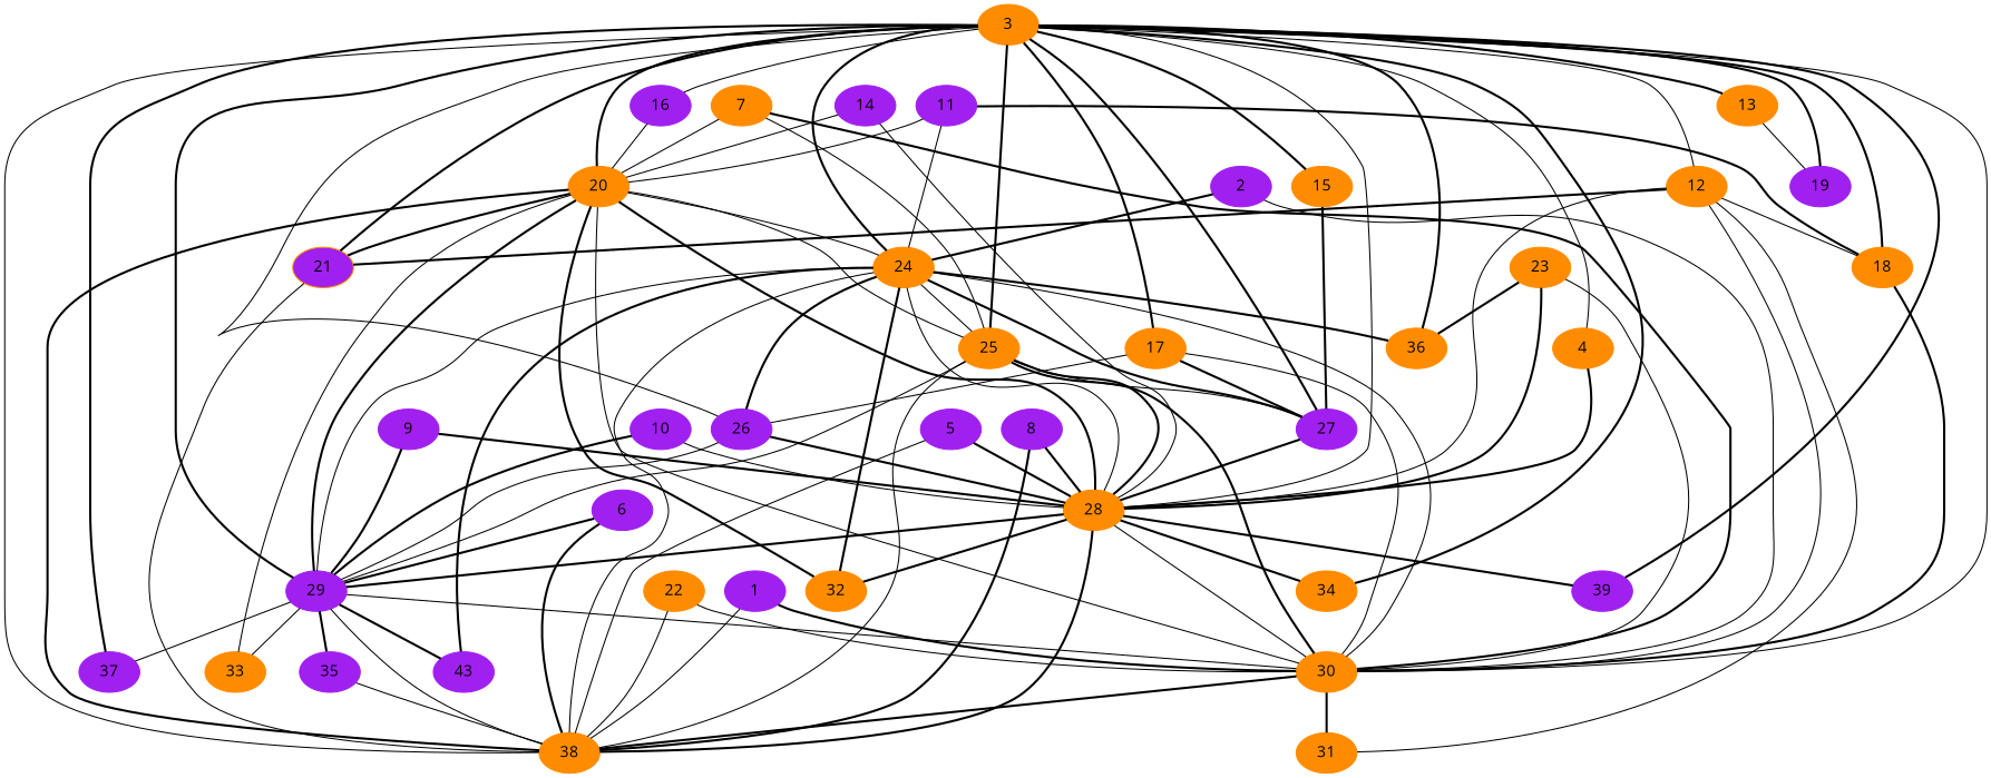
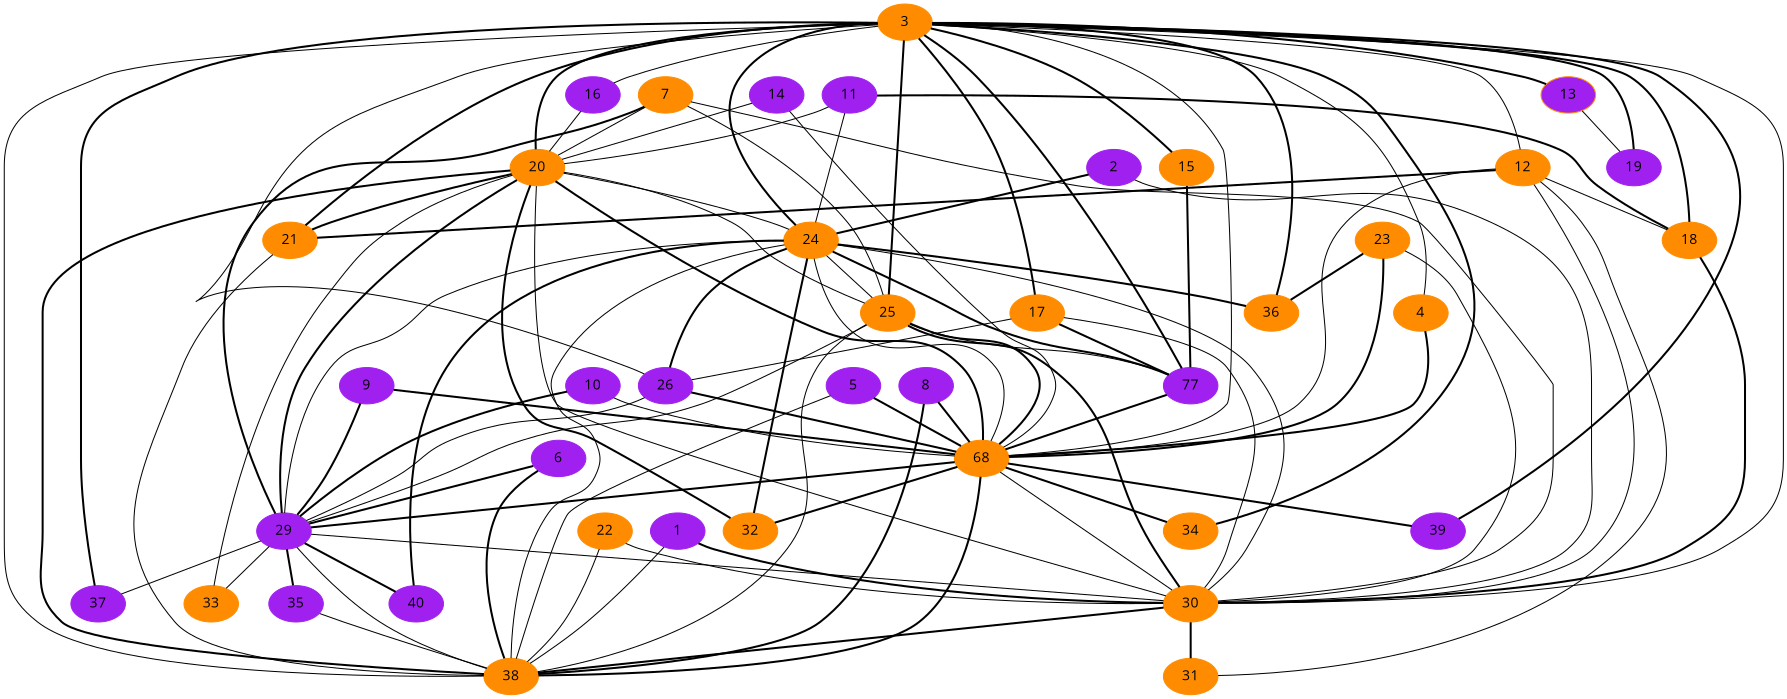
  graph {
    fontname="Open Sans"
    node [color=darkorange fontname="Open Sans" style=filled]
    edge [fontname="Open Sans" style=bold weight=1.0]
    1 [color=purple]
    30
    38
    31
    2 [color=purple]
    24
    25
    26 [color=purple]
-   27 [color=purple]
-   28
+   27 [color=purple label=77]
+   28 [label=68]
    29 [color=purple]
    36
    32
-   40 [color=purple label=43]
+   40 [color=purple]
    3
    4
    12
-   13
+   13 [fillcolor=purple]
    15
    16 [color=purple]
    17
    18
    19 [color=purple]
    20
-   21 [fillcolor=purple]
+   21
    34
    37 [color=purple]
    39 [color=purple]
    33
    35 [color=purple]
    5 [color=purple]
    6 [color=purple]
    7
    8 [color=purple]
    9 [color=purple]
    10 [color=purple]
    11 [color=purple]
    14 [color=purple]
    22
    23
    1 -- 30
    1 -- 38 [style=solid]
    30 -- 38 [weight=2.0]
    30 -- 31 [weight=2.0]
    2 -- 30 [style=solid]
    2 -- 24
    24 -- 30 [style=solid]
    24 -- 38 [style=solid]
    24 -- 25 [style=solid]
    24 -- 26
    24 -- 27
    24 -- 28 [style=solid]
    24 -- 29 [style=solid]
    24 -- 36
    24 -- 32
    24 -- 40
    25 -- 30
    25 -- 38 [style=solid]
    25 -- 27 [style=solid]
    25 -- 28
    25 -- 29 [style=solid weight=3.0]
    26 -- 28 [weight=2.0]
    26 -- 29 [style=solid]
    27 -- 28
    28 -- 30 [style=solid]
    28 -- 38 [weight=2.0]
    28 -- 29
    28 -- 32
    28 -- 34
    28 -- 39
    29 -- 30 [style=solid]
    29 -- 38 [style=solid]
    29 -- 40
    29 -- 37 [style=solid]
    29 -- 33 [style=solid]
    29 -- 35
    3 -- 30 [style=solid weight=3.0]
    3 -- 38 [style=solid weight=2.0]
    3 -- 24 [weight=2.0]
    3 -- 25 [weight=3.0]
    3 -- 26 [style=solid]
    3 -- 27
    3 -- 28 [style=solid weight=2.0]
-   3 -- 29 [weight=4.0]
+   7 -- 29 [weight=4.0]
    3 -- 36 [weight=2.0]
    3 -- 4 [style=solid]
    3 -- 12 [style=solid]
    3 -- 13
    3 -- 15
    3 -- 16 [style=solid]
    3 -- 17
    3 -- 18 [weight=2.0]
    3 -- 19
    3 -- 20 [weight=4.0]
    3 -- 21
    3 -- 34
    3 -- 37
    3 -- 39
    4 -- 28
    12 -- 30 [style=solid]
    12 -- 31 [style=solid]
    12 -- 28 [style=solid weight=2.0]
    12 -- 18 [style=solid]
    12 -- 21
    13 -- 19 [style=solid]
    15 -- 27
    16 -- 20 [style=solid]
    17 -- 30 [style=solid]
    17 -- 26 [style=solid]
    17 -- 27
    18 -- 30
    20 -- 30 [style=solid weight=4.0]
    20 -- 38 [weight=3.0]
    20 -- 24 [style=solid weight=3.0]
    20 -- 25 [style=solid weight=2.0]
    20 -- 28 [weight=3.0]
    20 -- 29 [weight=3.0]
    20 -- 32
    20 -- 21
    20 -- 33 [style=solid]
    21 -- 38 [style=solid]
    35 -- 38 [style=solid]
    5 -- 38 [style=solid]
    5 -- 28
    6 -- 38
    6 -- 29
-   7 -- 30
+   7 -- 30 [style=solid]
    7 -- 25 [style=solid]
    7 -- 20 [style=solid]
    8 -- 38
    8 -- 28
    9 -- 28
    9 -- 29
    10 -- 28 [style=solid]
    10 -- 29
    11 -- 24 [style=solid weight=2.0]
    11 -- 18
    11 -- 20 [style=solid]
    14 -- 28 [style=solid]
    14 -- 20 [style=solid]
    22 -- 30 [style=solid]
    22 -- 38 [style=solid]
    23 -- 30 [style=solid]
    23 -- 28
    23 -- 36
  }
